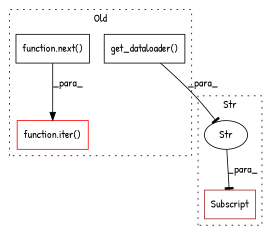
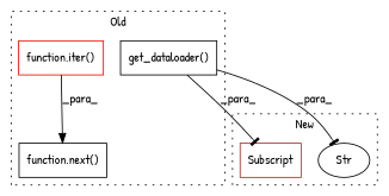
  digraph {
    fontname="Patrick Hand"
    node [a=75 color=black fontname="Patrick Hand" l="5,1" shape=box]
    edge [arrowhead=tee fontname="Patrick Hand"]
    n1 [l=26 label="get_dataloader()" s=3008]
    n2 [label="function.next()" s="2998,3035"]
    n3 [color=red label="function.iter()" s="3003,3034"]
    n4 [a=63 color=brown l="21,0" label=Subscript s="3033,0"]
    n5 [a=66 l=12 label=Str s=3041 shape=ellipse]
    subgraph cluster_1 {
      label=Old
      style=dotted
      n1
      n2
      n3
    }
    subgraph cluster_2 {
-     label=Str
+     label=New
      style=dotted
      n4
      n5
    }
    n1 -> n5 [label=_para_]
-   n2 -> n3 [arrowhead=normal label=_para_]
-   n5 -> n4 [label=_para_]
+   n3 -> n2 [arrowhead=normal label=_para_]
+   n1 -> n4 [label=_para_]
  }
